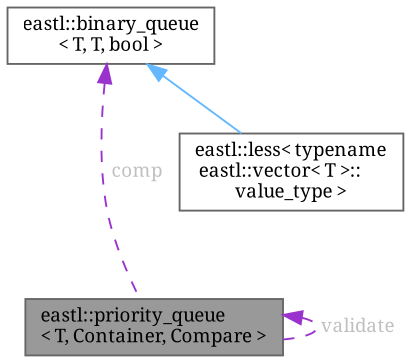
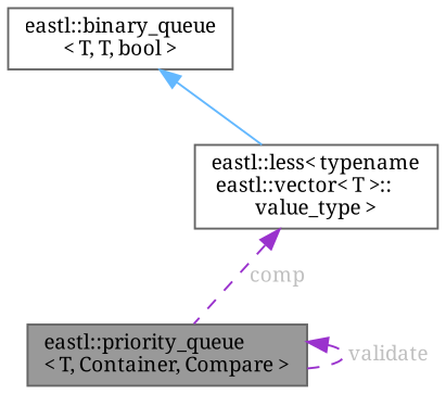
  digraph {
    fontname="Noto Serif"
    node [color=gray40 fillcolor=white fontname="Noto Serif" fontsize=10 shape=box style=filled]
    edge [color=darkorchid3 dir=back fontcolor=grey fontname="Noto Serif" fontsize=10 labelfontname=Helvetica labelfontsize=10 style=dashed]
    n1 [fillcolor=grey60 fontcolor=black height=0.2 label="eastl::priority_queue\l\< T, Container, Compare \>" width=0.4]
    n2 [height=0.2 label="eastl::less\< typename\l eastl::vector\< T \>::\lvalue_type \>" width=0.4]
    n3 [height=0.2 label="eastl::binary_queue\l\< T, T, bool \>" width=0.4]
    n1 -> n1 [label=" validate"]
-   n3 -> n1 [label=" comp"]
+   n2 -> n1 [label=" comp"]
    n3 -> n2 [color=steelblue1 style=solid fontcolor=""]
  }
